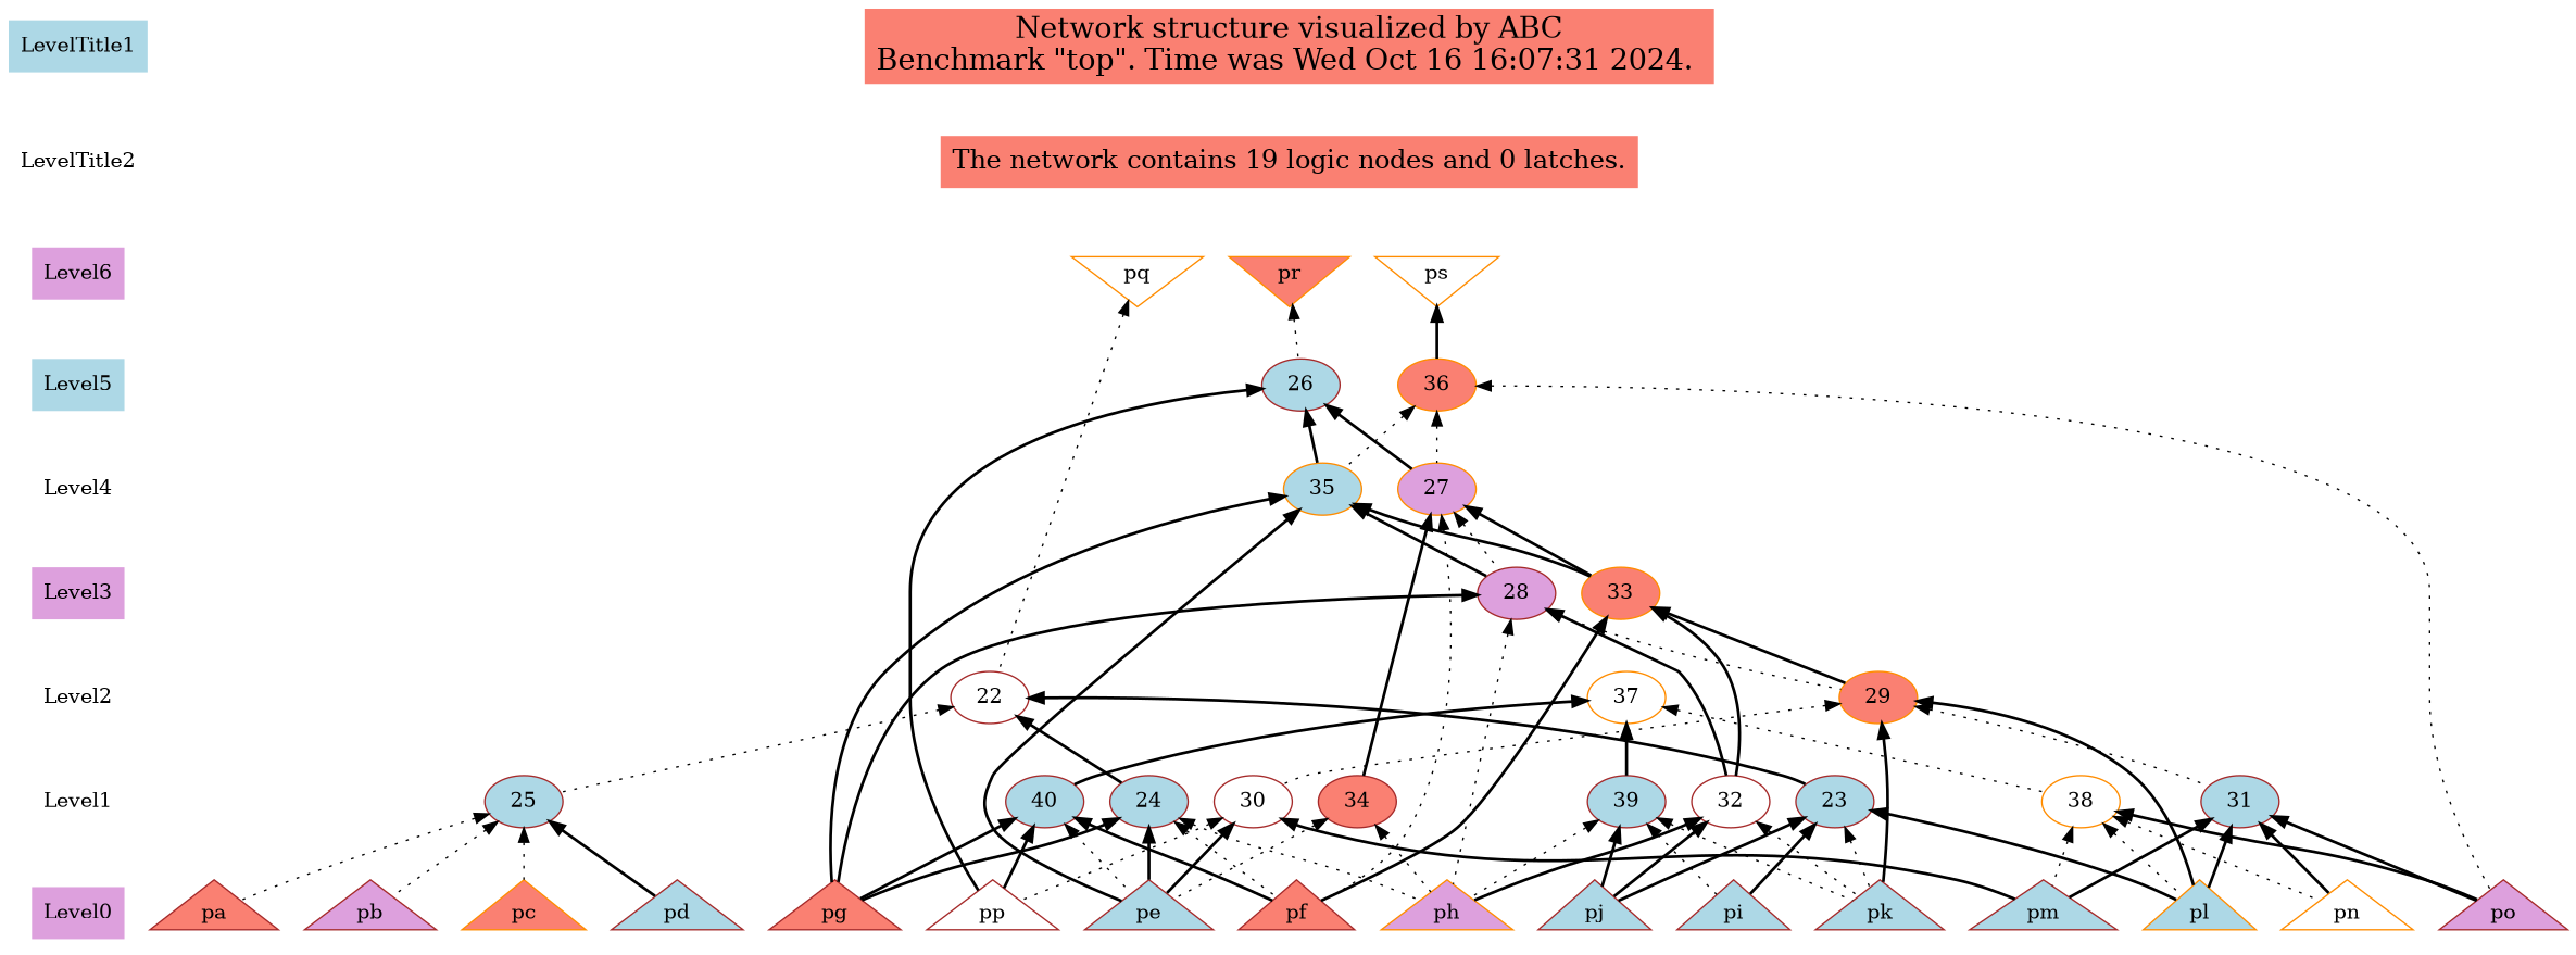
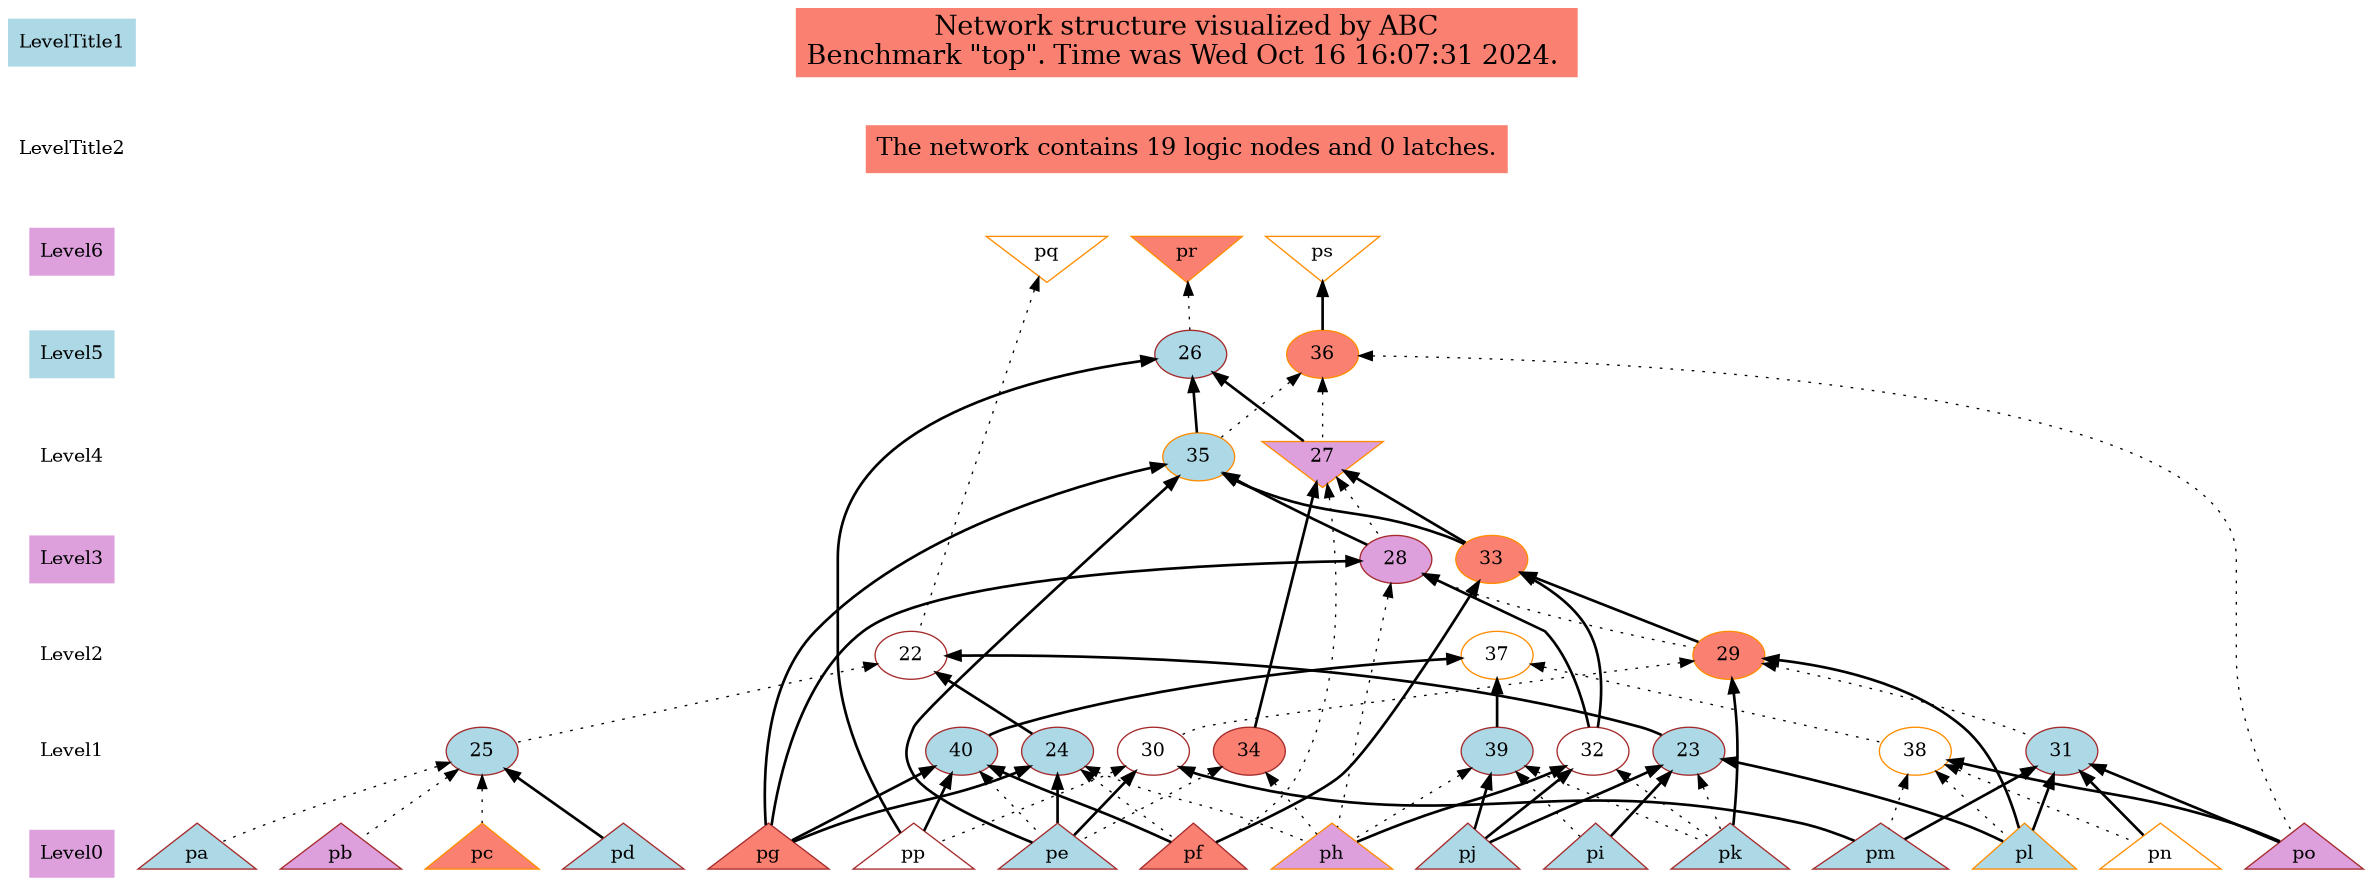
  digraph {
    node [color=brown fillcolor=lightblue shape=ellipse style=filled]
    edge [dir=back style=bold]
    LevelTitle1 [color=darkorange shape=plaintext]
    LevelTitle2 [fillcolor=white shape=plaintext]
    Level6 [fillcolor=plum shape=plaintext]
    Level5 [shape=plaintext]
    Level4 [fillcolor=white shape=plaintext]
    Level3 [fillcolor=plum shape=plaintext]
    Level2 [color=darkorange fillcolor=white shape=plaintext]
    Level1 [color=darkorange fillcolor=white shape=plaintext]
    Level0 [color=darkorange fillcolor=plum shape=plaintext]
    n10 [color=darkorange fillcolor=salmon fontname="Times-Roman" fontsize=20 label="Network structure visualized by ABC\nBenchmark \"top\". Time was Wed Oct 16 16:07:31 2024. " shape=plaintext]
    n11 [fillcolor=salmon fontname="Times-Roman" fontsize=18 label="The network contains 19 logic nodes and 0 latches.\n" shape=plaintext]
    n12 [color=darkorange fillcolor=white label=pq shape=invtriangle]
    n13 [color=darkorange fillcolor=salmon label=pr shape=invtriangle]
    n14 [color=darkorange fillcolor=white label=ps shape=invtriangle]
    n15 [label="26\n"]
    n16 [color=darkorange fillcolor=salmon label="36\n"]
-   n17 [color=darkorange fillcolor=plum label="27\n"]
+   n17 [color=darkorange fillcolor=plum label="27\n" shape=invtriangle]
    n18 [color=darkorange label="35\n"]
    n19 [fillcolor=plum label="28\n"]
    n20 [color=darkorange fillcolor=salmon label="33\n"]
    n21 [fillcolor=white label="22\n"]
    n22 [color=darkorange fillcolor=salmon label="29\n"]
    n23 [color=darkorange fillcolor=white label="37\n"]
    n24 [label="23\n"]
    n25 [label="24\n"]
    n26 [label="25\n"]
    n27 [fillcolor=white label="30\n"]
    n28 [label="31\n"]
    n29 [fillcolor=white label="32\n"]
    n30 [fillcolor=salmon label="34\n"]
    n31 [color=darkorange fillcolor=white label="38\n"]
    n32 [label="39\n"]
    n33 [label="40\n"]
    n34 [fillcolor=white label=pp shape=triangle]
-   n35 [fillcolor=salmon label=pa shape=triangle]
+   n35 [label=pa shape=triangle]
    n36 [fillcolor=plum label=pb shape=triangle]
    n37 [color=darkorange fillcolor=salmon label=pc shape=triangle]
    n38 [label=pd shape=triangle]
    n39 [label=pe shape=triangle]
    n40 [fillcolor=salmon label=pf shape=triangle]
    n41 [fillcolor=salmon label=pg shape=triangle]
    n42 [color=darkorange fillcolor=plum label=ph shape=triangle]
    n43 [label=pi shape=triangle]
    n44 [label=pj shape=triangle]
    n45 [label=pk shape=triangle]
    n46 [color=darkorange label=pl shape=triangle]
    n47 [label=pm shape=triangle]
    n48 [color=darkorange fillcolor=white label=pn shape=triangle]
    n49 [fillcolor=plum label=po shape=triangle]
    subgraph sub_1 {
      LevelTitle1
      LevelTitle2
      Level6
      Level5
      Level4
      Level3
      Level2
      Level1
      Level0
    }
    subgraph sub_2 {
      rank=same
      LevelTitle1
      n10
    }
    subgraph sub_3 {
      rank=same
      LevelTitle2
      n11
    }
    subgraph sub_4 {
      rank=same
      Level6
      n12
      n13
      n14
    }
    subgraph sub_5 {
      rank=same
      Level5
      n15
      n16
    }
    subgraph sub_6 {
      rank=same
      Level4
      n17
      n18
    }
    subgraph sub_7 {
      rank=same
      Level3
      n19
      n20
    }
    subgraph sub_8 {
      rank=same
      Level2
      n21
      n22
      n23
    }
    subgraph sub_9 {
      rank=same
      Level1
      n24
      n25
      n26
      n27
      n28
      n29
      n30
      n31
      n32
      n33
    }
    subgraph sub_10 {
      rank=same
      Level0
      n34
      n35
      n36
      n37
      n38
      n39
      n40
      n41
      n42
      n43
      n44
      n45
      n46
      n47
      n48
      n49
    }
    LevelTitle1 -> LevelTitle2 [style=invis]
    LevelTitle2 -> Level6 [style=invis]
    Level6 -> Level5 [style=invis]
    Level5 -> Level4 [style=invis]
    Level4 -> Level3 [style=invis]
    Level3 -> Level2 [style=invis]
    Level2 -> Level1 [style=invis]
    Level1 -> Level0 [style=invis]
    n10 -> n11 [style=invis]
    n11 -> n12 [style=invis]
    n11 -> n13 [style=invis]
    n11 -> n14 [style=invis]
    n12 -> n13 [style=invis]
    n12 -> n21 [style=dotted]
    n13 -> n14 [style=invis]
    n13 -> n15 [style=dotted]
    n14 -> n16
    n15 -> n17
    n15 -> n18
    n15 -> n34
    n16 -> n17 [style=dotted]
    n16 -> n18 [style=dotted]
    n16 -> n49 [style=dotted]
    n17 -> n19 [style=dotted]
    n17 -> n20
    n17 -> n30
    n17 -> n40 [style=dotted]
    n18 -> n19
    n18 -> n20
    n18 -> n39
    n18 -> n41
    n19 -> n22 [style=dotted]
    n19 -> n29
    n19 -> n41
    n19 -> n42 [style=dotted]
    n20 -> n22
    n20 -> n29
    n20 -> n40
    n21 -> n24
    n21 -> n25
    n21 -> n26 [style=dotted]
    n22 -> n27 [style=dotted]
    n22 -> n28 [style=dotted]
    n22 -> n45
    n22 -> n46
    n23 -> n31 [style=dotted]
    n23 -> n32
    n23 -> n33
    n24 -> n43
    n24 -> n44
    n24 -> n45 [style=dotted]
    n24 -> n46
    n25 -> n39
    n25 -> n40 [style=dotted]
    n25 -> n41
    n25 -> n42 [style=dotted]
    n26 -> n35 [style=dotted]
    n26 -> n36 [style=dotted]
    n26 -> n37 [style=dotted]
    n26 -> n38
    n27 -> n34 [style=dotted]
    n27 -> n39
    n27 -> n47
    n28 -> n46
    n28 -> n47
    n28 -> n48
    n28 -> n49
    n29 -> n42
    n29 -> n44
    n29 -> n45 [style=dotted]
    n30 -> n39 [style=dotted]
    n30 -> n42 [style=dotted]
    n31 -> n46 [style=dotted]
    n31 -> n47 [style=dotted]
    n31 -> n48 [style=dotted]
    n31 -> n49
    n32 -> n42 [style=dotted]
    n32 -> n43 [style=dotted]
    n32 -> n44
    n32 -> n45 [style=dotted]
    n33 -> n34
    n33 -> n39 [style=dotted]
    n33 -> n40
    n33 -> n41
  }
